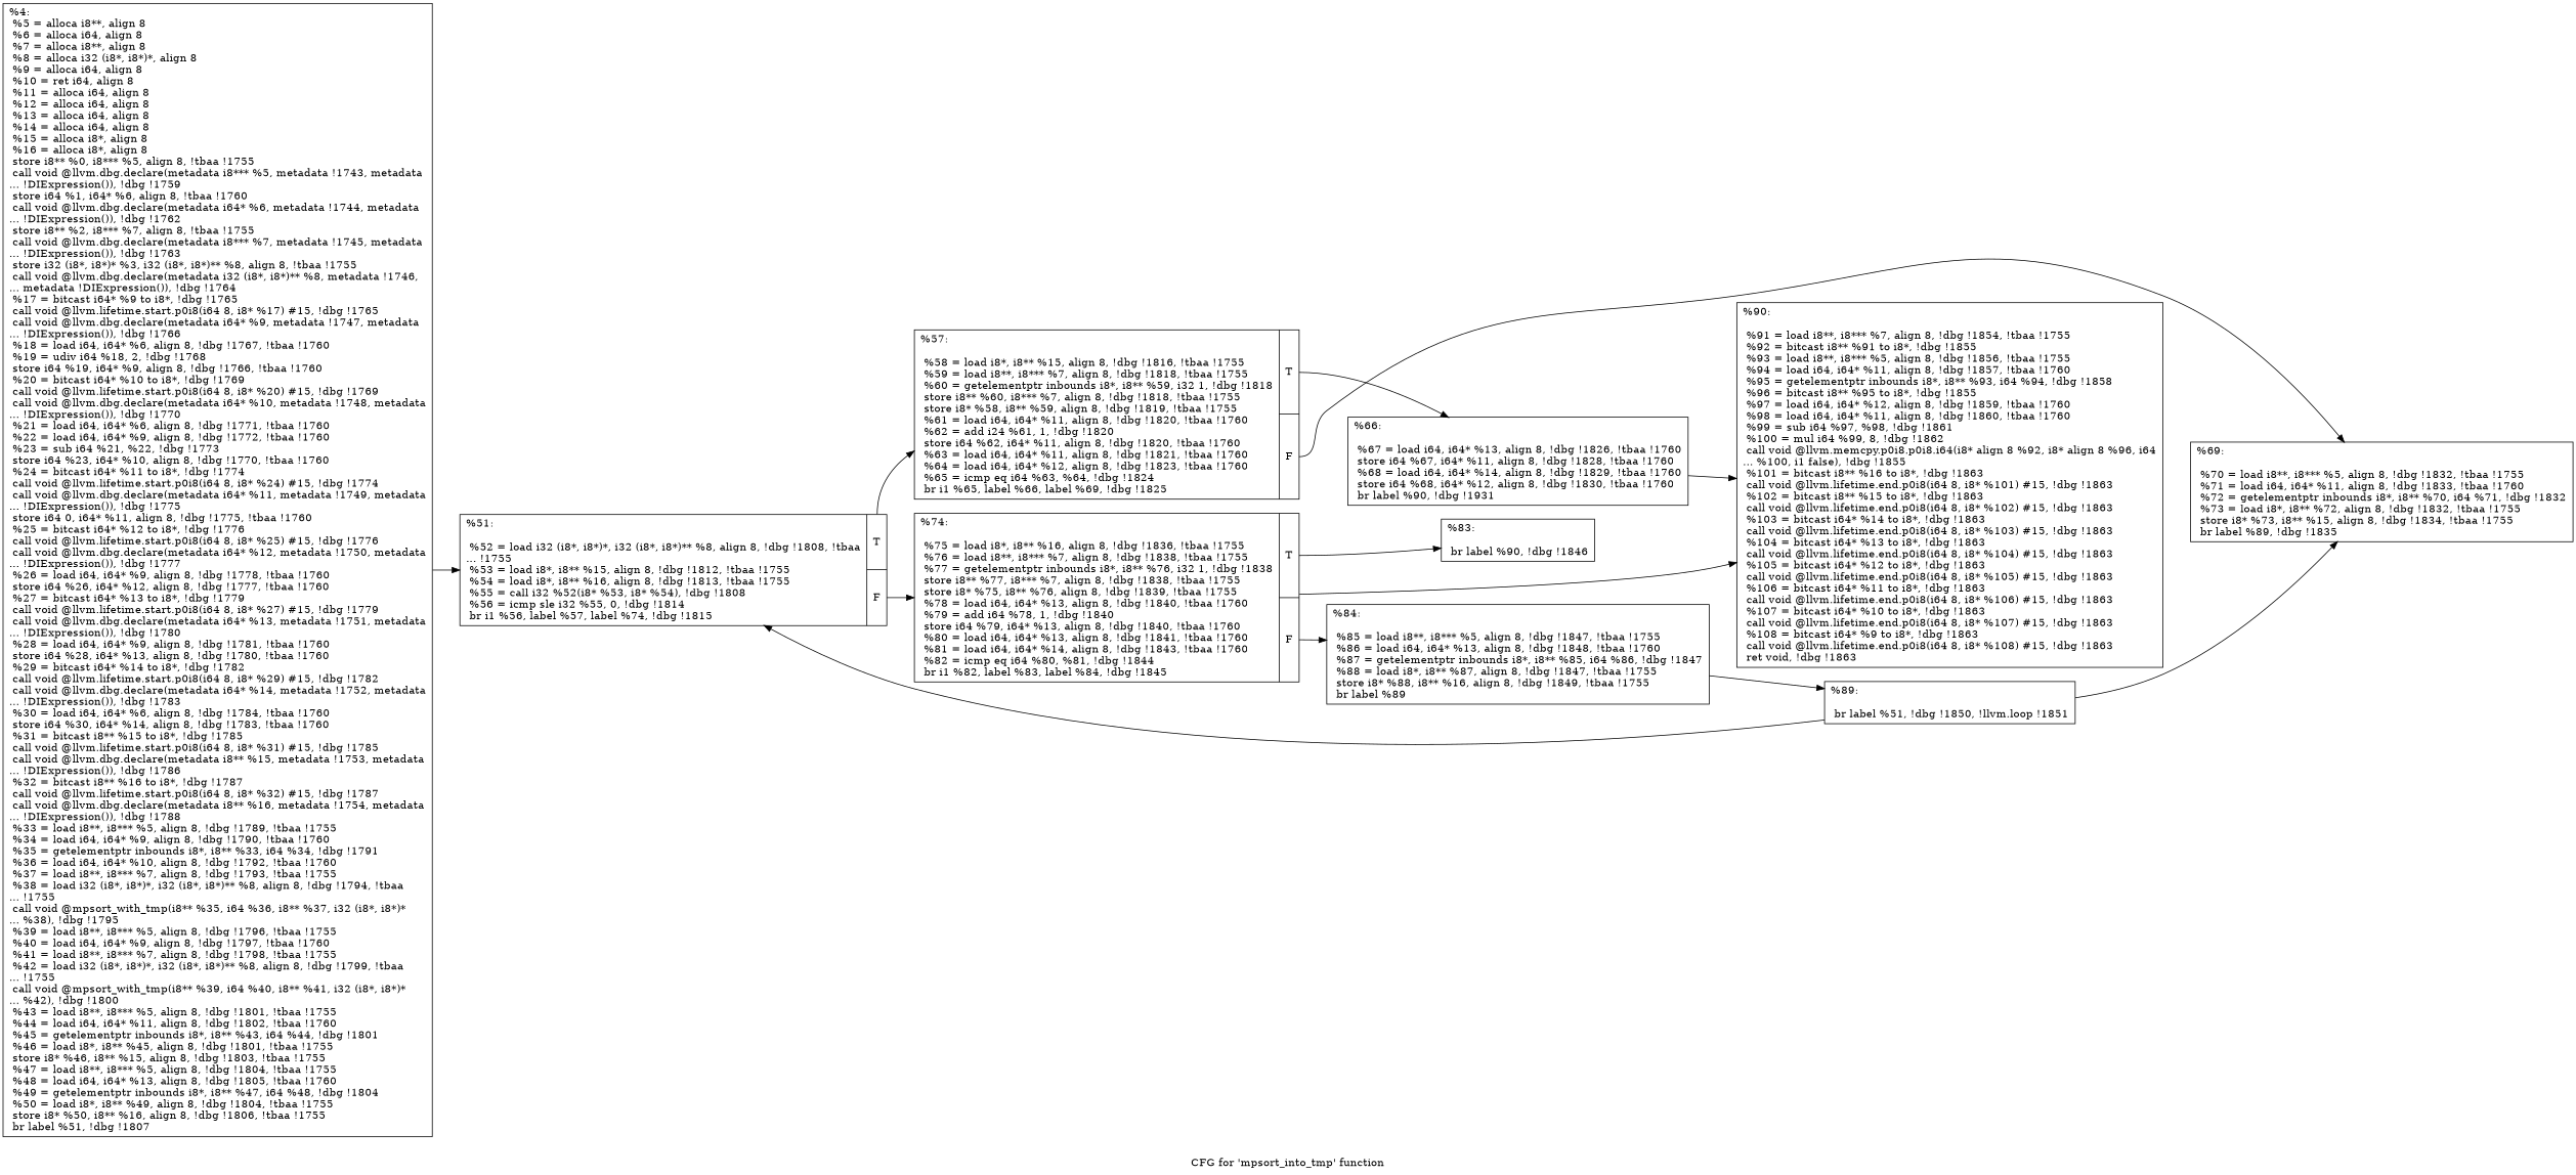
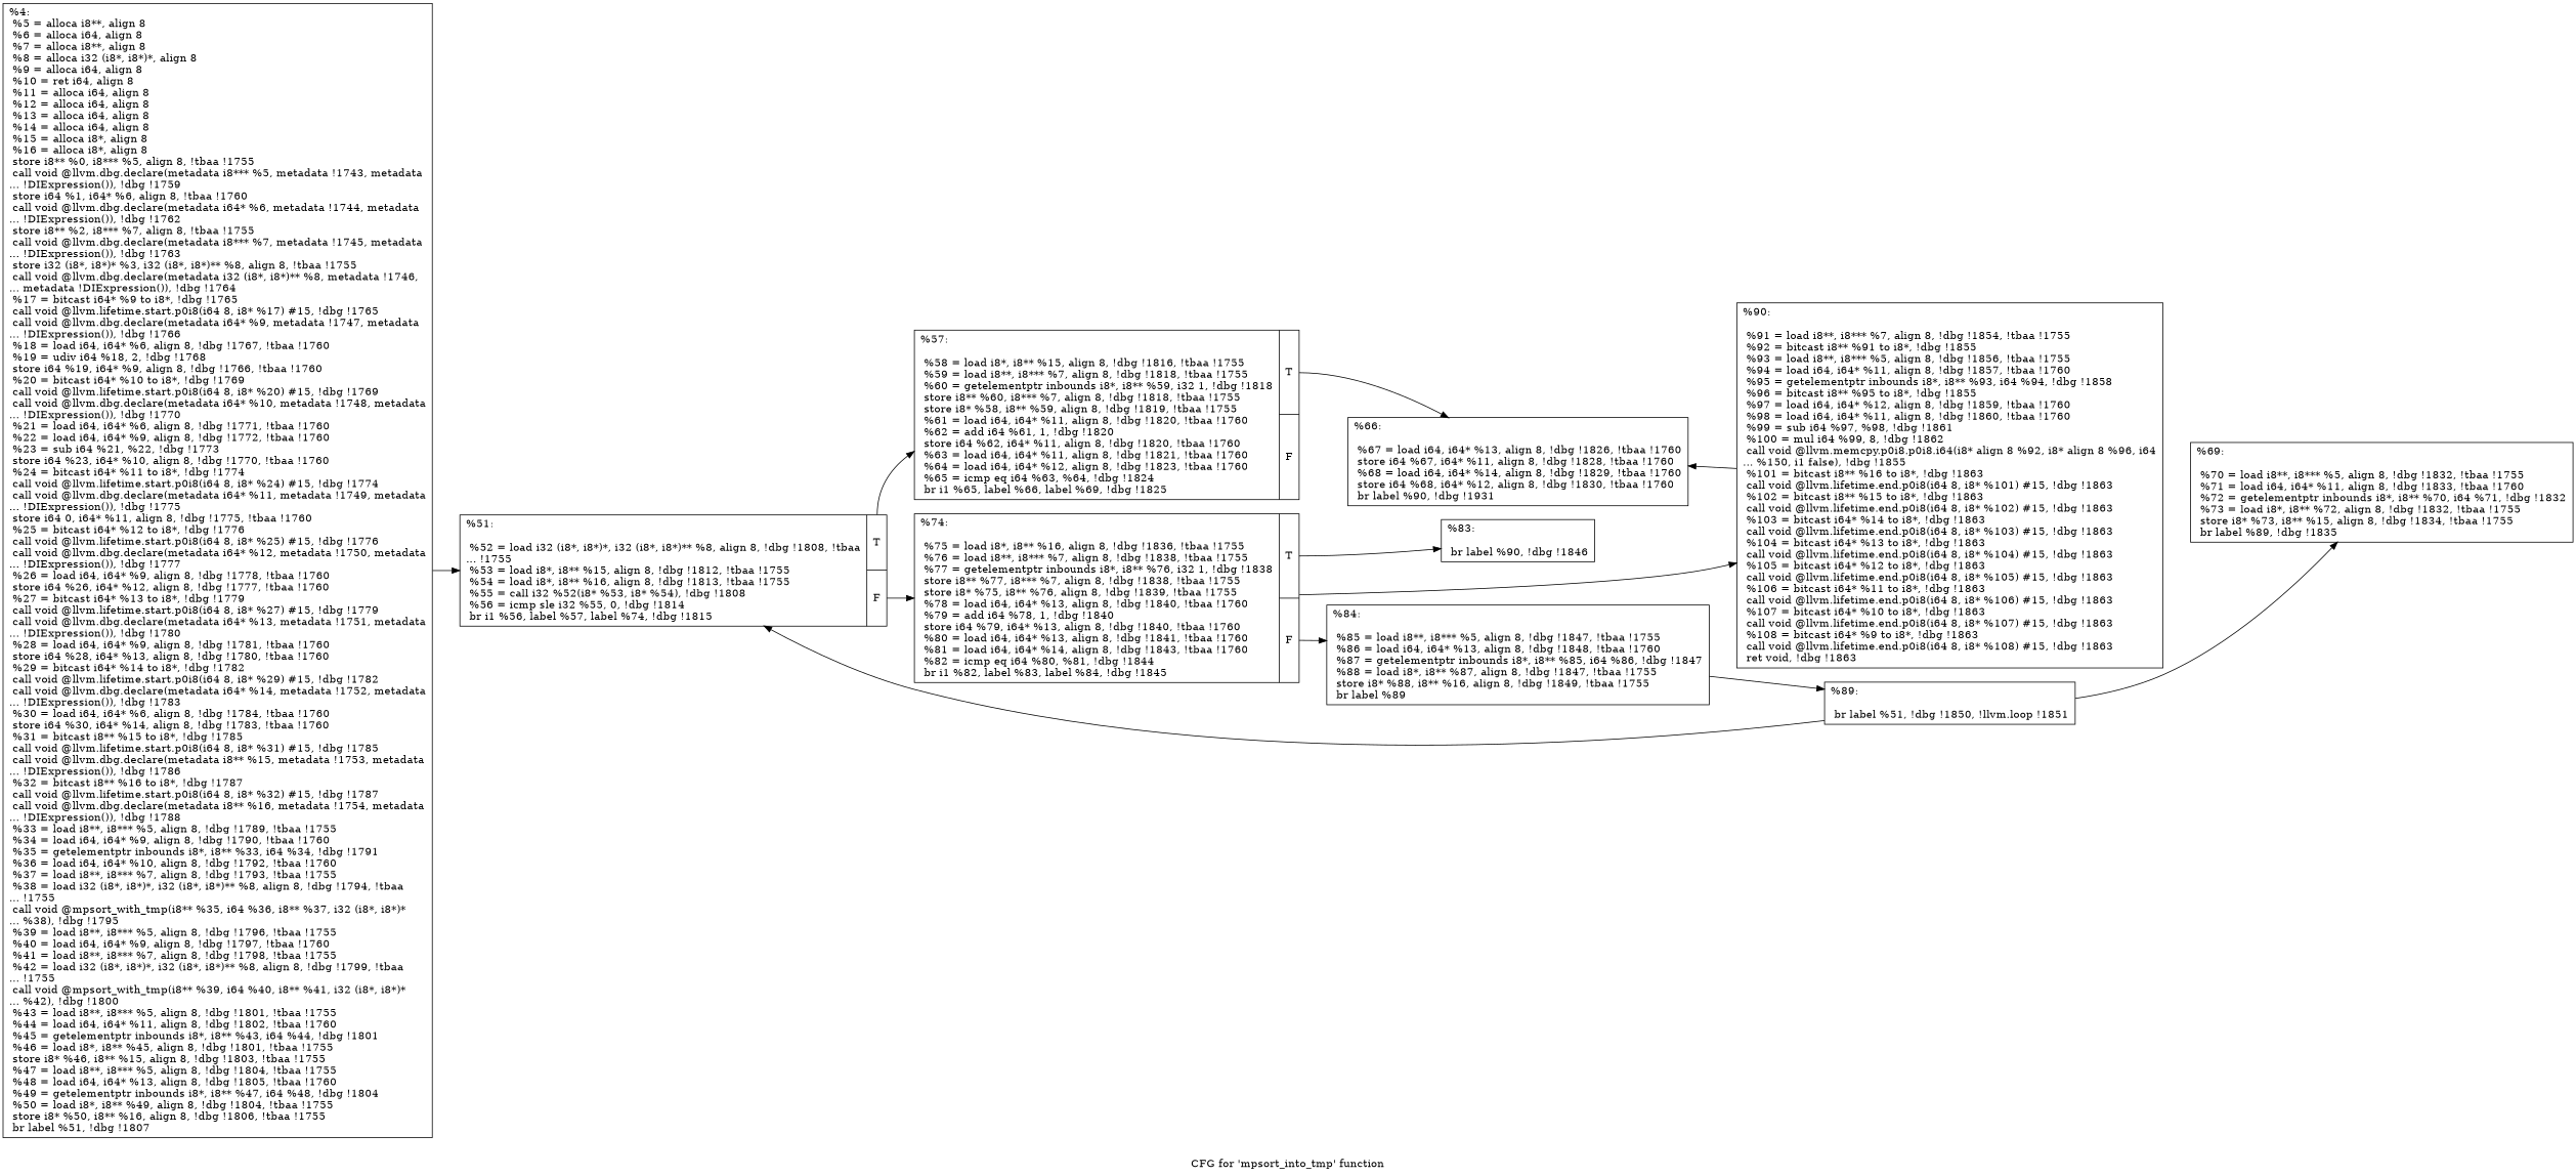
  digraph {
    label="CFG for 'mpsort_into_tmp' function"
    rankdir=LR
    node [shape=record]
    n1 [label="{%4:\l  %5 = alloca i8**, align 8\l  %6 = alloca i64, align 8\l  %7 = alloca i8**, align 8\l  %8 = alloca i32 (i8*, i8*)*, align 8\l  %9 = alloca i64, align 8\l  %10 = ret i64, align 8\l  %11 = alloca i64, align 8\l  %12 = alloca i64, align 8\l  %13 = alloca i64, align 8\l  %14 = alloca i64, align 8\l  %15 = alloca i8*, align 8\l  %16 = alloca i8*, align 8\l  store i8** %0, i8*** %5, align 8, !tbaa !1755\l  call void @llvm.dbg.declare(metadata i8*** %5, metadata !1743, metadata\l... !DIExpression()), !dbg !1759\l  store i64 %1, i64* %6, align 8, !tbaa !1760\l  call void @llvm.dbg.declare(metadata i64* %6, metadata !1744, metadata\l... !DIExpression()), !dbg !1762\l  store i8** %2, i8*** %7, align 8, !tbaa !1755\l  call void @llvm.dbg.declare(metadata i8*** %7, metadata !1745, metadata\l... !DIExpression()), !dbg !1763\l  store i32 (i8*, i8*)* %3, i32 (i8*, i8*)** %8, align 8, !tbaa !1755\l  call void @llvm.dbg.declare(metadata i32 (i8*, i8*)** %8, metadata !1746,\l... metadata !DIExpression()), !dbg !1764\l  %17 = bitcast i64* %9 to i8*, !dbg !1765\l  call void @llvm.lifetime.start.p0i8(i64 8, i8* %17) #15, !dbg !1765\l  call void @llvm.dbg.declare(metadata i64* %9, metadata !1747, metadata\l... !DIExpression()), !dbg !1766\l  %18 = load i64, i64* %6, align 8, !dbg !1767, !tbaa !1760\l  %19 = udiv i64 %18, 2, !dbg !1768\l  store i64 %19, i64* %9, align 8, !dbg !1766, !tbaa !1760\l  %20 = bitcast i64* %10 to i8*, !dbg !1769\l  call void @llvm.lifetime.start.p0i8(i64 8, i8* %20) #15, !dbg !1769\l  call void @llvm.dbg.declare(metadata i64* %10, metadata !1748, metadata\l... !DIExpression()), !dbg !1770\l  %21 = load i64, i64* %6, align 8, !dbg !1771, !tbaa !1760\l  %22 = load i64, i64* %9, align 8, !dbg !1772, !tbaa !1760\l  %23 = sub i64 %21, %22, !dbg !1773\l  store i64 %23, i64* %10, align 8, !dbg !1770, !tbaa !1760\l  %24 = bitcast i64* %11 to i8*, !dbg !1774\l  call void @llvm.lifetime.start.p0i8(i64 8, i8* %24) #15, !dbg !1774\l  call void @llvm.dbg.declare(metadata i64* %11, metadata !1749, metadata\l... !DIExpression()), !dbg !1775\l  store i64 0, i64* %11, align 8, !dbg !1775, !tbaa !1760\l  %25 = bitcast i64* %12 to i8*, !dbg !1776\l  call void @llvm.lifetime.start.p0i8(i64 8, i8* %25) #15, !dbg !1776\l  call void @llvm.dbg.declare(metadata i64* %12, metadata !1750, metadata\l... !DIExpression()), !dbg !1777\l  %26 = load i64, i64* %9, align 8, !dbg !1778, !tbaa !1760\l  store i64 %26, i64* %12, align 8, !dbg !1777, !tbaa !1760\l  %27 = bitcast i64* %13 to i8*, !dbg !1779\l  call void @llvm.lifetime.start.p0i8(i64 8, i8* %27) #15, !dbg !1779\l  call void @llvm.dbg.declare(metadata i64* %13, metadata !1751, metadata\l... !DIExpression()), !dbg !1780\l  %28 = load i64, i64* %9, align 8, !dbg !1781, !tbaa !1760\l  store i64 %28, i64* %13, align 8, !dbg !1780, !tbaa !1760\l  %29 = bitcast i64* %14 to i8*, !dbg !1782\l  call void @llvm.lifetime.start.p0i8(i64 8, i8* %29) #15, !dbg !1782\l  call void @llvm.dbg.declare(metadata i64* %14, metadata !1752, metadata\l... !DIExpression()), !dbg !1783\l  %30 = load i64, i64* %6, align 8, !dbg !1784, !tbaa !1760\l  store i64 %30, i64* %14, align 8, !dbg !1783, !tbaa !1760\l  %31 = bitcast i8** %15 to i8*, !dbg !1785\l  call void @llvm.lifetime.start.p0i8(i64 8, i8* %31) #15, !dbg !1785\l  call void @llvm.dbg.declare(metadata i8** %15, metadata !1753, metadata\l... !DIExpression()), !dbg !1786\l  %32 = bitcast i8** %16 to i8*, !dbg !1787\l  call void @llvm.lifetime.start.p0i8(i64 8, i8* %32) #15, !dbg !1787\l  call void @llvm.dbg.declare(metadata i8** %16, metadata !1754, metadata\l... !DIExpression()), !dbg !1788\l  %33 = load i8**, i8*** %5, align 8, !dbg !1789, !tbaa !1755\l  %34 = load i64, i64* %9, align 8, !dbg !1790, !tbaa !1760\l  %35 = getelementptr inbounds i8*, i8** %33, i64 %34, !dbg !1791\l  %36 = load i64, i64* %10, align 8, !dbg !1792, !tbaa !1760\l  %37 = load i8**, i8*** %7, align 8, !dbg !1793, !tbaa !1755\l  %38 = load i32 (i8*, i8*)*, i32 (i8*, i8*)** %8, align 8, !dbg !1794, !tbaa\l... !1755\l  call void @mpsort_with_tmp(i8** %35, i64 %36, i8** %37, i32 (i8*, i8*)*\l... %38), !dbg !1795\l  %39 = load i8**, i8*** %5, align 8, !dbg !1796, !tbaa !1755\l  %40 = load i64, i64* %9, align 8, !dbg !1797, !tbaa !1760\l  %41 = load i8**, i8*** %7, align 8, !dbg !1798, !tbaa !1755\l  %42 = load i32 (i8*, i8*)*, i32 (i8*, i8*)** %8, align 8, !dbg !1799, !tbaa\l... !1755\l  call void @mpsort_with_tmp(i8** %39, i64 %40, i8** %41, i32 (i8*, i8*)*\l... %42), !dbg !1800\l  %43 = load i8**, i8*** %5, align 8, !dbg !1801, !tbaa !1755\l  %44 = load i64, i64* %11, align 8, !dbg !1802, !tbaa !1760\l  %45 = getelementptr inbounds i8*, i8** %43, i64 %44, !dbg !1801\l  %46 = load i8*, i8** %45, align 8, !dbg !1801, !tbaa !1755\l  store i8* %46, i8** %15, align 8, !dbg !1803, !tbaa !1755\l  %47 = load i8**, i8*** %5, align 8, !dbg !1804, !tbaa !1755\l  %48 = load i64, i64* %13, align 8, !dbg !1805, !tbaa !1760\l  %49 = getelementptr inbounds i8*, i8** %47, i64 %48, !dbg !1804\l  %50 = load i8*, i8** %49, align 8, !dbg !1804, !tbaa !1755\l  store i8* %50, i8** %16, align 8, !dbg !1806, !tbaa !1755\l  br label %51, !dbg !1807\l}"]
    n2 [label="{%51:\l\l  %52 = load i32 (i8*, i8*)*, i32 (i8*, i8*)** %8, align 8, !dbg !1808, !tbaa\l... !1755\l  %53 = load i8*, i8** %15, align 8, !dbg !1812, !tbaa !1755\l  %54 = load i8*, i8** %16, align 8, !dbg !1813, !tbaa !1755\l  %55 = call i32 %52(i8* %53, i8* %54), !dbg !1808\l  %56 = icmp sle i32 %55, 0, !dbg !1814\l  br i1 %56, label %57, label %74, !dbg !1815\l|{<s0>T|<s1>F}}"]
-   n3 [label="{%57:\l\l  %58 = load i8*, i8** %15, align 8, !dbg !1816, !tbaa !1755\l  %59 = load i8**, i8*** %7, align 8, !dbg !1818, !tbaa !1755\l  %60 = getelementptr inbounds i8*, i8** %59, i32 1, !dbg !1818\l  store i8** %60, i8*** %7, align 8, !dbg !1818, !tbaa !1755\l  store i8* %58, i8** %59, align 8, !dbg !1819, !tbaa !1755\l  %61 = load i64, i64* %11, align 8, !dbg !1820, !tbaa !1760\l  %62 = add i24 %61, 1, !dbg !1820\l  store i64 %62, i64* %11, align 8, !dbg !1820, !tbaa !1760\l  %63 = load i64, i64* %11, align 8, !dbg !1821, !tbaa !1760\l  %64 = load i64, i64* %12, align 8, !dbg !1823, !tbaa !1760\l  %65 = icmp eq i64 %63, %64, !dbg !1824\l  br i1 %65, label %66, label %69, !dbg !1825\l|{<s0>T|<s1>F}}"]
+   n3 [label="{%57:\l\l  %58 = load i8*, i8** %15, align 8, !dbg !1816, !tbaa !1755\l  %59 = load i8**, i8*** %7, align 8, !dbg !1818, !tbaa !1755\l  %60 = getelementptr inbounds i8*, i8** %59, i32 1, !dbg !1818\l  store i8** %60, i8*** %7, align 8, !dbg !1818, !tbaa !1755\l  store i8* %58, i8** %59, align 8, !dbg !1819, !tbaa !1755\l  %61 = load i64, i64* %11, align 8, !dbg !1820, !tbaa !1760\l  %62 = add i64 %61, 1, !dbg !1820\l  store i64 %62, i64* %11, align 8, !dbg !1820, !tbaa !1760\l  %63 = load i64, i64* %11, align 8, !dbg !1821, !tbaa !1760\l  %64 = load i64, i64* %12, align 8, !dbg !1823, !tbaa !1760\l  %65 = icmp eq i64 %63, %64, !dbg !1824\l  br i1 %65, label %66, label %69, !dbg !1825\l|{<s0>T|<s1>F}}"]
    n4 [label="{%74:\l\l  %75 = load i8*, i8** %16, align 8, !dbg !1836, !tbaa !1755\l  %76 = load i8**, i8*** %7, align 8, !dbg !1838, !tbaa !1755\l  %77 = getelementptr inbounds i8*, i8** %76, i32 1, !dbg !1838\l  store i8** %77, i8*** %7, align 8, !dbg !1838, !tbaa !1755\l  store i8* %75, i8** %76, align 8, !dbg !1839, !tbaa !1755\l  %78 = load i64, i64* %13, align 8, !dbg !1840, !tbaa !1760\l  %79 = add i64 %78, 1, !dbg !1840\l  store i64 %79, i64* %13, align 8, !dbg !1840, !tbaa !1760\l  %80 = load i64, i64* %13, align 8, !dbg !1841, !tbaa !1760\l  %81 = load i64, i64* %14, align 8, !dbg !1843, !tbaa !1760\l  %82 = icmp eq i64 %80, %81, !dbg !1844\l  br i1 %82, label %83, label %84, !dbg !1845\l|{<s0>T|<s1>F}}"]
    n5 [label="{%66:\l\l  %67 = load i64, i64* %13, align 8, !dbg !1826, !tbaa !1760\l  store i64 %67, i64* %11, align 8, !dbg !1828, !tbaa !1760\l  %68 = load i64, i64* %14, align 8, !dbg !1829, !tbaa !1760\l  store i64 %68, i64* %12, align 8, !dbg !1830, !tbaa !1760\l  br label %90, !dbg !1931\l}"]
    n6 [label="{%69:\l\l  %70 = load i8**, i8*** %5, align 8, !dbg !1832, !tbaa !1755\l  %71 = load i64, i64* %11, align 8, !dbg !1833, !tbaa !1760\l  %72 = getelementptr inbounds i8*, i8** %70, i64 %71, !dbg !1832\l  %73 = load i8*, i8** %72, align 8, !dbg !1832, !tbaa !1755\l  store i8* %73, i8** %15, align 8, !dbg !1834, !tbaa !1755\l  br label %89, !dbg !1835\l}"]
    n7 [label="{%83:\l\l  br label %90, !dbg !1846\l}"]
    n8 [label="{%84:\l\l  %85 = load i8**, i8*** %5, align 8, !dbg !1847, !tbaa !1755\l  %86 = load i64, i64* %13, align 8, !dbg !1848, !tbaa !1760\l  %87 = getelementptr inbounds i8*, i8** %85, i64 %86, !dbg !1847\l  %88 = load i8*, i8** %87, align 8, !dbg !1847, !tbaa !1755\l  store i8* %88, i8** %16, align 8, !dbg !1849, !tbaa !1755\l  br label %89\l}"]
-   n9 [label="{%90:\l\l  %91 = load i8**, i8*** %7, align 8, !dbg !1854, !tbaa !1755\l  %92 = bitcast i8** %91 to i8*, !dbg !1855\l  %93 = load i8**, i8*** %5, align 8, !dbg !1856, !tbaa !1755\l  %94 = load i64, i64* %11, align 8, !dbg !1857, !tbaa !1760\l  %95 = getelementptr inbounds i8*, i8** %93, i64 %94, !dbg !1858\l  %96 = bitcast i8** %95 to i8*, !dbg !1855\l  %97 = load i64, i64* %12, align 8, !dbg !1859, !tbaa !1760\l  %98 = load i64, i64* %11, align 8, !dbg !1860, !tbaa !1760\l  %99 = sub i64 %97, %98, !dbg !1861\l  %100 = mul i64 %99, 8, !dbg !1862\l  call void @llvm.memcpy.p0i8.p0i8.i64(i8* align 8 %92, i8* align 8 %96, i64\l... %100, i1 false), !dbg !1855\l  %101 = bitcast i8** %16 to i8*, !dbg !1863\l  call void @llvm.lifetime.end.p0i8(i64 8, i8* %101) #15, !dbg !1863\l  %102 = bitcast i8** %15 to i8*, !dbg !1863\l  call void @llvm.lifetime.end.p0i8(i64 8, i8* %102) #15, !dbg !1863\l  %103 = bitcast i64* %14 to i8*, !dbg !1863\l  call void @llvm.lifetime.end.p0i8(i64 8, i8* %103) #15, !dbg !1863\l  %104 = bitcast i64* %13 to i8*, !dbg !1863\l  call void @llvm.lifetime.end.p0i8(i64 8, i8* %104) #15, !dbg !1863\l  %105 = bitcast i64* %12 to i8*, !dbg !1863\l  call void @llvm.lifetime.end.p0i8(i64 8, i8* %105) #15, !dbg !1863\l  %106 = bitcast i64* %11 to i8*, !dbg !1863\l  call void @llvm.lifetime.end.p0i8(i64 8, i8* %106) #15, !dbg !1863\l  %107 = bitcast i64* %10 to i8*, !dbg !1863\l  call void @llvm.lifetime.end.p0i8(i64 8, i8* %107) #15, !dbg !1863\l  %108 = bitcast i64* %9 to i8*, !dbg !1863\l  call void @llvm.lifetime.end.p0i8(i64 8, i8* %108) #15, !dbg !1863\l  ret void, !dbg !1863\l}"]
+   n9 [label="{%90:\l\l  %91 = load i8**, i8*** %7, align 8, !dbg !1854, !tbaa !1755\l  %92 = bitcast i8** %91 to i8*, !dbg !1855\l  %93 = load i8**, i8*** %5, align 8, !dbg !1856, !tbaa !1755\l  %94 = load i64, i64* %11, align 8, !dbg !1857, !tbaa !1760\l  %95 = getelementptr inbounds i8*, i8** %93, i64 %94, !dbg !1858\l  %96 = bitcast i8** %95 to i8*, !dbg !1855\l  %97 = load i64, i64* %12, align 8, !dbg !1859, !tbaa !1760\l  %98 = load i64, i64* %11, align 8, !dbg !1860, !tbaa !1760\l  %99 = sub i64 %97, %98, !dbg !1861\l  %100 = mul i64 %99, 8, !dbg !1862\l  call void @llvm.memcpy.p0i8.p0i8.i64(i8* align 8 %92, i8* align 8 %96, i64\l... %150, i1 false), !dbg !1855\l  %101 = bitcast i8** %16 to i8*, !dbg !1863\l  call void @llvm.lifetime.end.p0i8(i64 8, i8* %101) #15, !dbg !1863\l  %102 = bitcast i8** %15 to i8*, !dbg !1863\l  call void @llvm.lifetime.end.p0i8(i64 8, i8* %102) #15, !dbg !1863\l  %103 = bitcast i64* %14 to i8*, !dbg !1863\l  call void @llvm.lifetime.end.p0i8(i64 8, i8* %103) #15, !dbg !1863\l  %104 = bitcast i64* %13 to i8*, !dbg !1863\l  call void @llvm.lifetime.end.p0i8(i64 8, i8* %104) #15, !dbg !1863\l  %105 = bitcast i64* %12 to i8*, !dbg !1863\l  call void @llvm.lifetime.end.p0i8(i64 8, i8* %105) #15, !dbg !1863\l  %106 = bitcast i64* %11 to i8*, !dbg !1863\l  call void @llvm.lifetime.end.p0i8(i64 8, i8* %106) #15, !dbg !1863\l  %107 = bitcast i64* %10 to i8*, !dbg !1863\l  call void @llvm.lifetime.end.p0i8(i64 8, i8* %107) #15, !dbg !1863\l  %108 = bitcast i64* %9 to i8*, !dbg !1863\l  call void @llvm.lifetime.end.p0i8(i64 8, i8* %108) #15, !dbg !1863\l  ret void, !dbg !1863\l}"]
    n10 [label="{%89:\l\l  br label %51, !dbg !1850, !llvm.loop !1851\l}"]
    n1 -> n2
    n2 -> n3 [tailport=s0]
    n2 -> n4 [tailport=s1]
    n3 -> n5 [tailport=s0]
-   n3 -> n6 [tailport=s1]
    n4 -> n7 [tailport=s0]
    n4 -> n8 [tailport=s1]
    n4 -> n9
-   n5 -> n9
+   n9 -> n5
    n8 -> n10
    n10 -> n2
    n10 -> n6
  }
